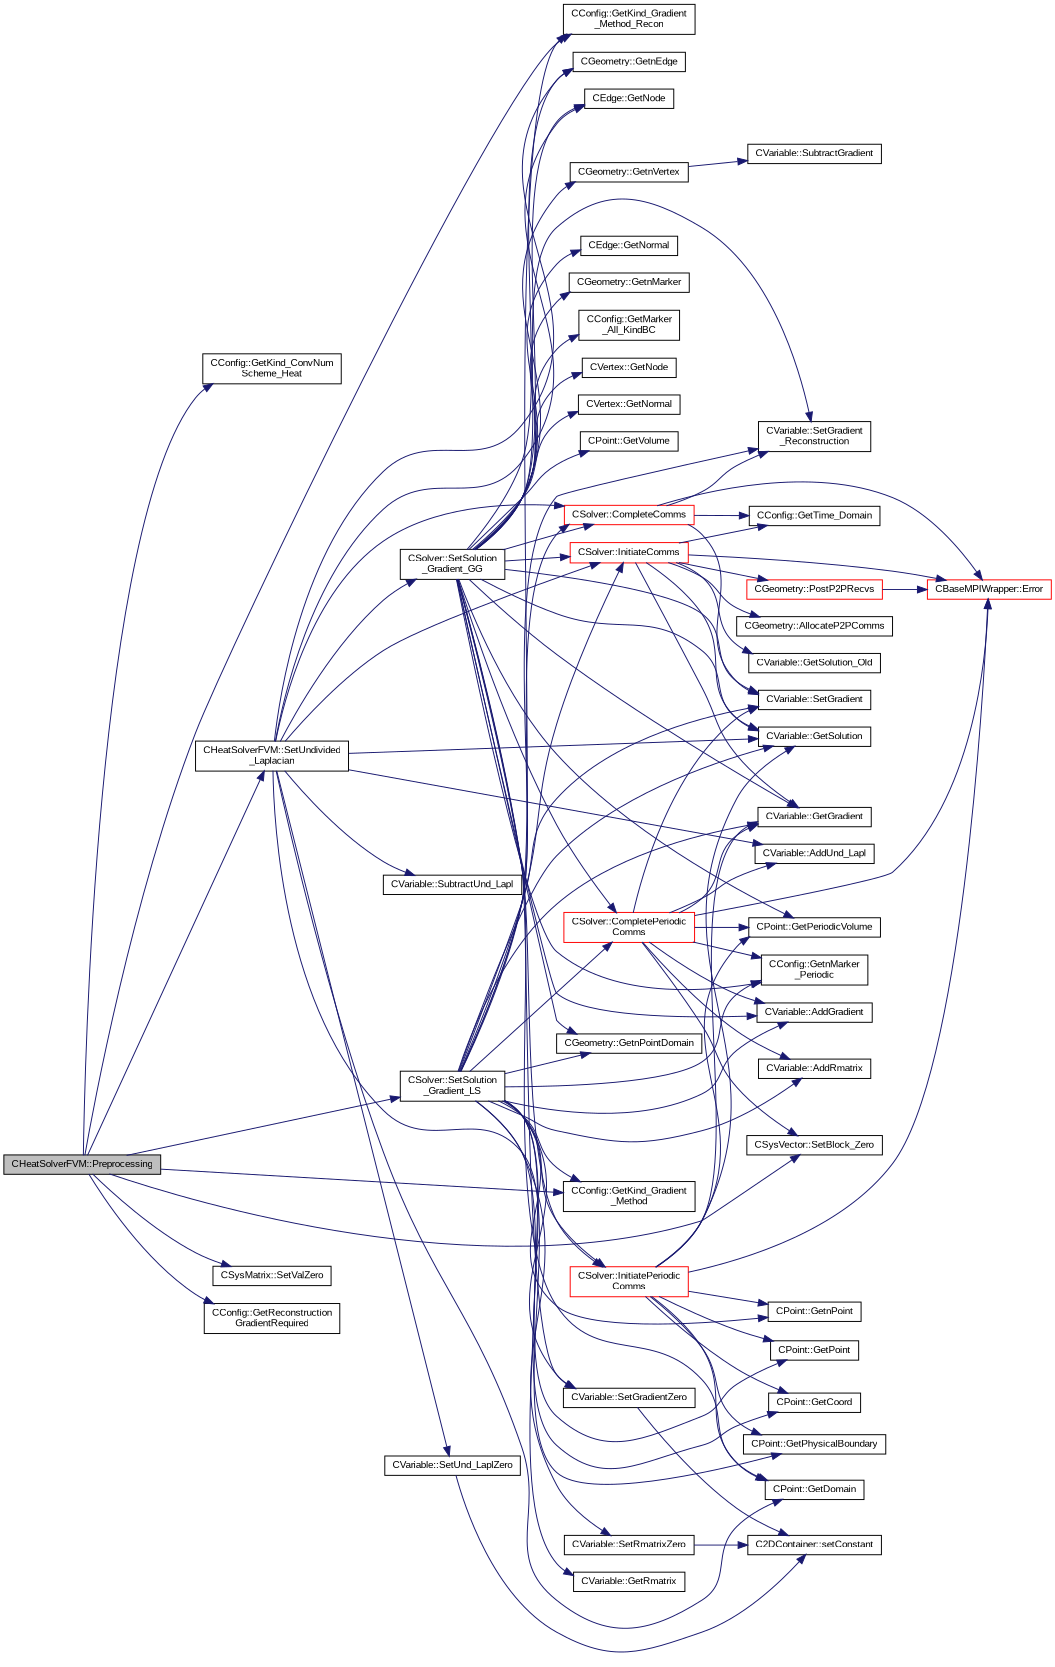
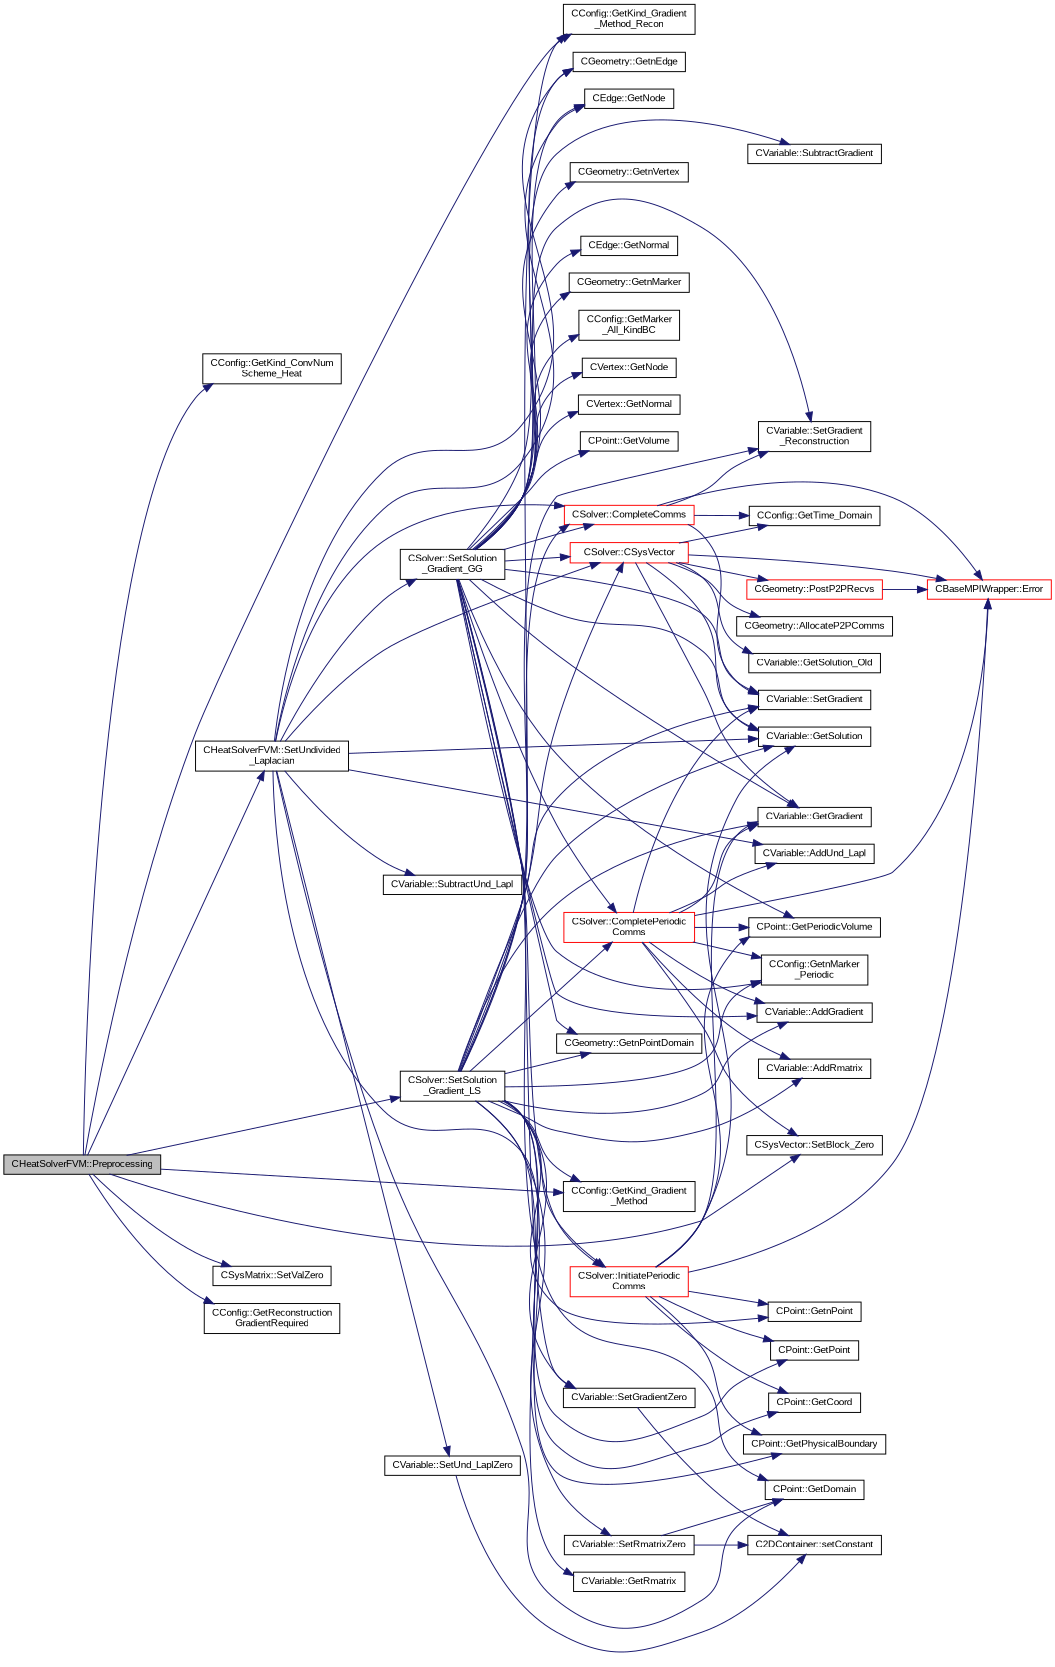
  digraph {
    fontname="Liberation Sans"
    rankdir=LR
    node [color=black fillcolor=white fontname="Liberation Sans" fontsize=10 shape=record style=filled]
    edge [color=midnightblue fontname="Liberation Sans" fontsize=10 labelfontname=Helvetica labelfontsize=10 style=solid]
    n1 [fillcolor=grey75 fontcolor=black height=0.2 label="CHeatSolverFVM::Preprocessing" width=0.4]
    n2 [height=0.2 label="CConfig::GetKind_ConvNum\lScheme_Heat" width=0.4]
    n3 [height=0.2 label="CHeatSolverFVM::SetUndivided\l_Laplacian" width=0.4]
    n4 [height=0.2 label="CSysVector::SetBlock_Zero" width=0.4]
    n5 [height=0.2 label="CSysMatrix::SetValZero" width=0.4]
    n6 [height=0.2 label="CConfig::GetReconstruction\lGradientRequired" width=0.4]
    n7 [height=0.2 label="CConfig::GetKind_Gradient\l_Method_Recon" width=0.4]
    n8 [height=0.2 label="CSolver::SetSolution\l_Gradient_LS" width=0.4]
    n9 [height=0.2 label="CConfig::GetKind_Gradient\l_Method" width=0.4]
    n10 [height=0.2 label="CSolver::SetSolution\l_Gradient_GG" width=0.4]
    n11 [height=0.2 label="CVariable::SetUnd_LaplZero" width=0.4]
    n12 [height=0.2 label="CGeometry::GetnEdge" width=0.4]
    n13 [height=0.2 label="CEdge::GetNode" width=0.4]
    n14 [height=0.2 label="CVariable::GetSolution" width=0.4]
    n15 [height=0.2 label="CPoint::GetPhysicalBoundary" width=0.4]
    n16 [height=0.2 label="CPoint::GetDomain" width=0.4]
    n17 [height=0.2 label="CVariable::SubtractUnd_Lapl" width=0.4]
    n18 [height=0.2 label="CVariable::AddUnd_Lapl" width=0.4]
-   n19 [color=red height=0.2 label="CSolver::InitiateComms" width=0.4]
+   n19 [color=red height=0.2 label="CSolver::CSysVector" width=0.4]
    n20 [color=red height=0.2 label="CSolver::CompleteComms" width=0.4]
    n21 [height=0.2 label="CVariable::GetGradient" width=0.4]
    n22 [height=0.2 label="CVariable::SetGradient" width=0.4]
    n23 [height=0.2 label="CVariable::SetGradient\l_Reconstruction" width=0.4]
    n24 [height=0.2 label="CVariable::SetGradientZero" width=0.4]
    n25 [height=0.2 label="CEdge::GetNormal" width=0.4]
    n26 [height=0.2 label="CVariable::AddGradient" width=0.4]
    n27 [height=0.2 label="CVariable::SubtractGradient" width=0.4]
    n28 [height=0.2 label="CGeometry::GetnMarker" width=0.4]
    n29 [height=0.2 label="CConfig::GetMarker\l_All_KindBC" width=0.4]
    n30 [height=0.2 label="CGeometry::GetnVertex" width=0.4]
    n31 [height=0.2 label="CVertex::GetNode" width=0.4]
    n32 [height=0.2 label="CVertex::GetNormal" width=0.4]
    n33 [height=0.2 label="CConfig::GetnMarker\l_Periodic" width=0.4]
    n34 [color=red height=0.2 label="CSolver::InitiatePeriodic\lComms" width=0.4]
    n35 [height=0.2 label="CPoint::GetVolume" width=0.4]
    n36 [height=0.2 label="CPoint::GetPeriodicVolume" width=0.4]
    n37 [color=red height=0.2 label="CSolver::CompletePeriodic\lComms" width=0.4]
    n38 [height=0.2 label="CGeometry::GetnPointDomain" width=0.4]
    n39 [height=0.2 label="CPoint::GetnPoint" width=0.4]
    n40 [height=0.2 label="CPoint::GetPoint" width=0.4]
    n41 [height=0.2 label="CPoint::GetCoord" width=0.4]
    n42 [height=0.2 label="CVariable::AddRmatrix" width=0.4]
    n43 [height=0.2 label="CVariable::SetRmatrixZero" width=0.4]
    n44 [height=0.2 label="CVariable::GetRmatrix" width=0.4]
    n45 [height=0.2 label="C2DContainer::setConstant" width=0.4]
    n46 [height=0.2 label="CConfig::GetTime_Domain" width=0.4]
    n47 [color=red height=0.2 label="CBaseMPIWrapper::Error" width=0.4]
    n48 [height=0.2 label="CGeometry::AllocateP2PComms" width=0.4]
    n49 [color=red height=0.2 label="CGeometry::PostP2PRecvs" width=0.4]
    n50 [height=0.2 label="CVariable::GetSolution_Old" width=0.4]
    n1 -> n2
    n1 -> n3
    n1 -> n4
    n1 -> n5
    n1 -> n6
    n1 -> n7
    n1 -> n8
    n1 -> n9
    n3 -> n10
    n3 -> n11
    n3 -> n12
    n3 -> n13
    n3 -> n14
    n3 -> n15
    n3 -> n16
    n3 -> n17
    n3 -> n18
    n3 -> n19
    n3 -> n20
    n8 -> n7
    n8 -> n9
    n8 -> n14
    n8 -> n19
    n8 -> n20
    n8 -> n21
    n8 -> n22
    n8 -> n23
    n8 -> n24
    n8 -> n26
    n8 -> n33
    n8 -> n34
    n8 -> n37
    n8 -> n38
    n8 -> n39
    n8 -> n40
    n8 -> n41
    n8 -> n42
    n8 -> n43
    n8 -> n44
    n10 -> n12
    n10 -> n13
    n10 -> n14
    n10 -> n16
    n10 -> n19
    n10 -> n20
    n10 -> n21
    n10 -> n22
    n10 -> n23
    n10 -> n24
    n10 -> n25
    n10 -> n26
-   n30 -> n27
+   n10 -> n27
    n10 -> n28
    n10 -> n29
    n10 -> n30
    n10 -> n31
    n10 -> n32
    n10 -> n33
    n10 -> n34
    n10 -> n35
    n10 -> n36
    n10 -> n37
    n10 -> n38
    n11 -> n45
    n19 -> n14
    n19 -> n21
    n19 -> n46
    n19 -> n47
    n19 -> n48
    n19 -> n49
    n19 -> n50
    n20 -> n22
    n20 -> n23
    n20 -> n46
    n20 -> n47
    n24 -> n45
    n34 -> n14
    n34 -> n15
-   n34 -> n16
+   n43 -> n16
    n34 -> n21
    n34 -> n36
    n34 -> n39
    n34 -> n40
    n34 -> n41
    n34 -> n47
    n37 -> n4
    n37 -> n18
    n37 -> n21
    n37 -> n22
    n37 -> n26
    n37 -> n33
    n37 -> n36
    n37 -> n42
    n37 -> n47
    n43 -> n45
    n49 -> n47
  }
